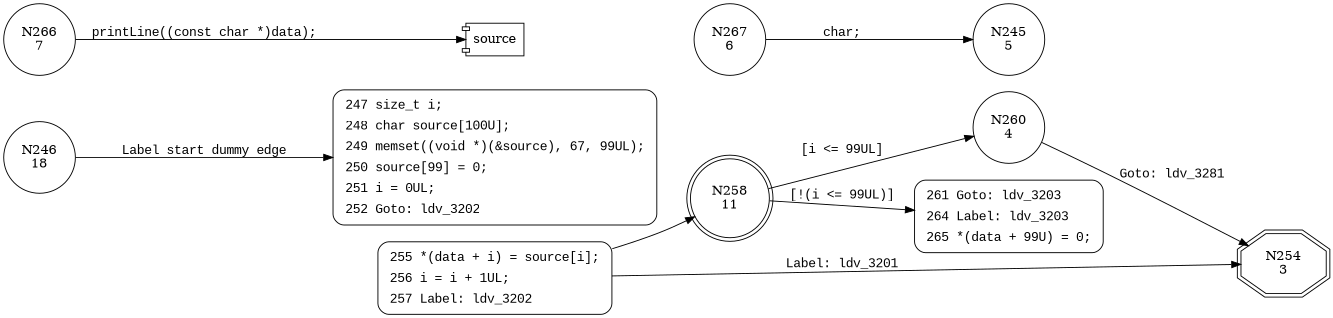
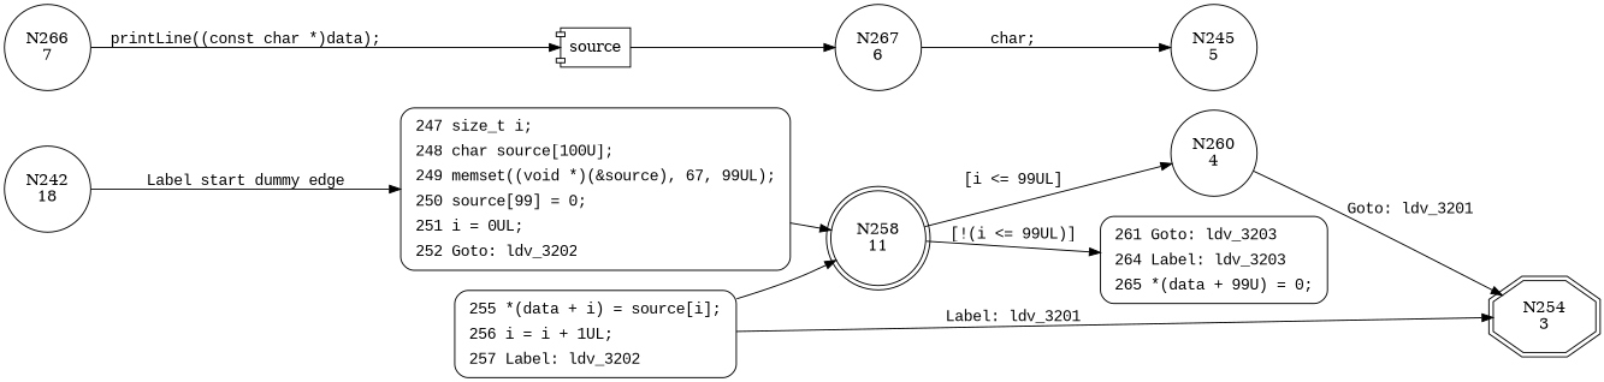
  digraph {
    rankdir=LR
    node [shape=circle]
    edge [fontname="Courier New"]
-   n1 [label="N246\n18"]
+   n1 [label="N242\n18"]
    n2 [fillcolor=white fontname="Courier New" label=<<table border="0" cellborder="0" cellpadding="3" bgcolor="white"><tr><td align="right">247</td><td align="left">size_t i;</td></tr><tr><td align="right">248</td><td align="left">char source[100U];</td></tr><tr><td align="right">249</td><td align="left">memset((void *)(&amp;source), 67, 99UL);</td></tr><tr><td align="right">250</td><td align="left">source[99] = 0;</td></tr><tr><td align="right">251</td><td align="left">i = 0UL;</td></tr><tr><td align="right">252</td><td align="left">Goto: ldv_3202</td></tr></table>> penwidth=1 shape=Mrecord style="filled,bold"]
    n3 [label="N258\n11" shape=doublecircle]
    n4 [label="N260\n4"]
    n5 [fillcolor=white fontname="Courier New" label=<<table border="0" cellborder="0" cellpadding="3" bgcolor="white"><tr><td align="right">261</td><td align="left">Goto: ldv_3203</td></tr><tr><td align="right">264</td><td align="left">Label: ldv_3203</td></tr><tr><td align="right">265</td><td align="left">*(data + 99U) = 0;</td></tr></table>> penwidth=1 shape=Mrecord style="filled,bold"]
    n6 [label="N254\n3" shape=doubleoctagon]
    n7 [label="N266\n7"]
    n8 [label=source shape=component]
    n9 [label="N267\n6"]
    n10 [label="N245\n5"]
    n11 [fillcolor=white fontname="Courier New" label=<<table border="0" cellborder="0" cellpadding="3" bgcolor="white"><tr><td align="right">255</td><td align="left">*(data + i) = source[i];</td></tr><tr><td align="right">256</td><td align="left">i = i + 1UL;</td></tr><tr><td align="right">257</td><td align="left">Label: ldv_3202</td></tr></table>> penwidth=1 shape=Mrecord style="filled,bold"]
    n1 -> n2 [label="Label start dummy edge"]
+   n2 -> n3 [fontname=""]
    n3 -> n4 [label="[i <= 99UL]"]
    n3 -> n5 [label="[!(i <= 99UL)]"]
-   n4 -> n6 [label="Goto: ldv_3281"]
+   n4 -> n6 [label="Goto: ldv_3201"]
    n7 -> n8 [label="printLine((const char *)data);"]
+   n8 -> n9
    n9 -> n10 [label="char;"]
    n11 -> n3 [fontname=""]
    n11 -> n6 [label="Label: ldv_3201"]
  }
